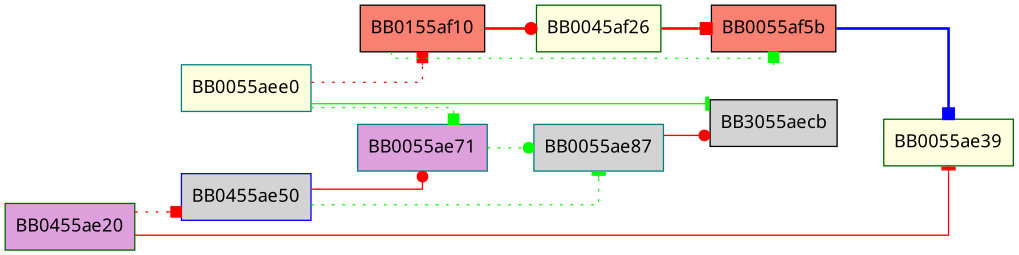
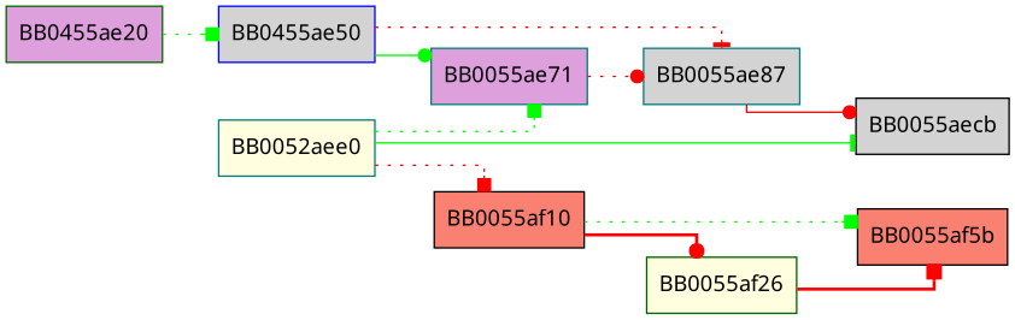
  digraph {
    fontname="Noto Sans"
    rankdir=LR
    splines=ortho
    node [color=darkgreen fillcolor=lightgrey fontname="Noto Sans" shape=box style=filled]
    edge [arrowhead=box color=red fontname="Noto Sans" style=dotted]
    n1 [fillcolor=plum label=BB0455ae20]
    n2 [color=blue label=BB0455ae50]
-   BB0055ae39 [fillcolor=lightyellow]
    BB0055ae87 [color=teal]
    BB0055ae71 [color=teal fillcolor=plum]
-   BB0055aecb [color=black label=BB3055aecb]
-   BB0055aee0 [color=teal fillcolor=lightyellow]
-   BB0055af10 [color=black fillcolor=salmon label=BB0155af10]
+   BB0055aecb [color=black]
+   BB0055aee0 [color=teal fillcolor=lightyellow label=BB0052aee0]
+   BB0055af10 [color=black fillcolor=salmon]
    BB0055af5b [color=black fillcolor=salmon]
-   BB0055af26 [fillcolor=lightyellow label=BB0045af26]
-   n1 -> n2
-   n1 -> BB0055ae39 [arrowhead=tee style=solid]
-   n2 -> BB0055ae87 [arrowhead=tee color=green]
-   n2 -> BB0055ae71 [arrowhead=dot style=solid]
+   BB0055af26 [fillcolor=lightyellow]
+   n1 -> n2 [color=green]
+   n2 -> BB0055ae87 [arrowhead=tee]
+   n2 -> BB0055ae71 [arrowhead=dot color=green style=solid]
    BB0055ae87 -> BB0055aecb [arrowhead=dot style=solid]
-   BB0055ae71 -> BB0055ae87 [arrowhead=dot color=green]
+   BB0055ae71 -> BB0055ae87 [arrowhead=dot]
    BB0055aee0 -> BB0055ae71 [color=green]
    BB0055aee0 -> BB0055aecb [arrowhead=tee color=green style=solid]
    BB0055aee0 -> BB0055af10
    BB0055af10 -> BB0055af5b [color=green]
    BB0055af10 -> BB0055af26 [arrowhead=dot style=bold]
-   BB0055af5b -> BB0055ae39 [color=blue style=bold]
    BB0055af26 -> BB0055af5b [style=bold]
  }
